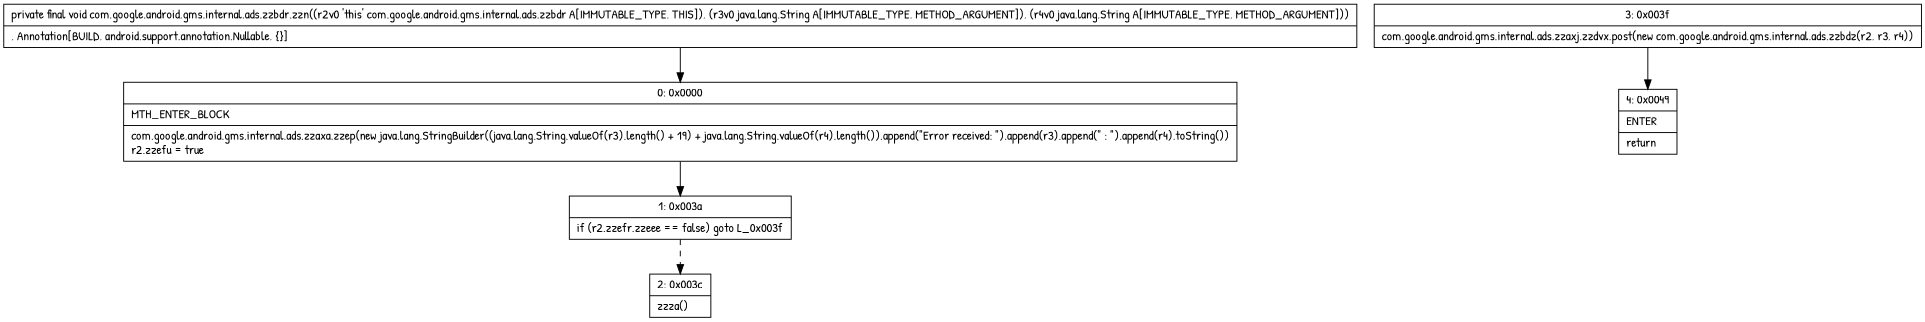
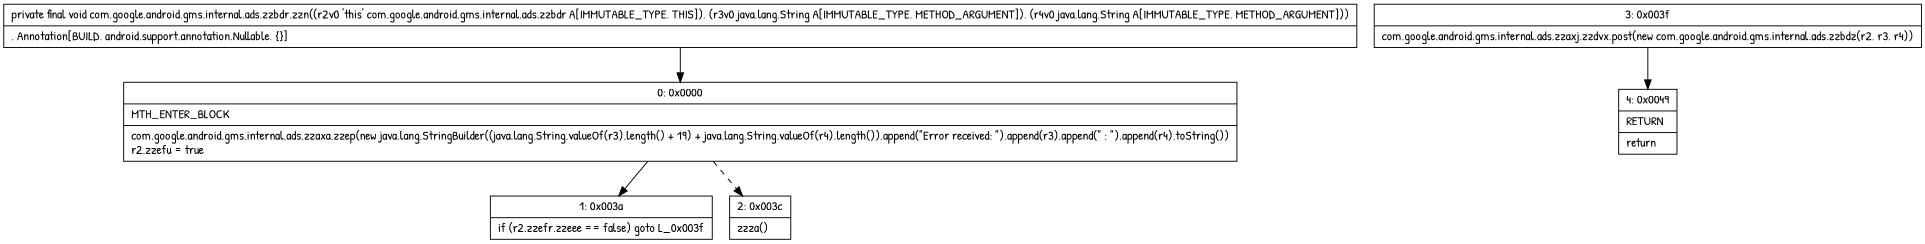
  digraph {
    fontname="Patrick Hand"
    node [fontname="Patrick Hand" shape=record]
    edge [fontname="Patrick Hand"]
    n1 [label="{0\:\ 0x0000|MTH_ENTER_BLOCK\l|com.google.android.gms.internal.ads.zzaxa.zzep(new java.lang.StringBuilder((java.lang.String.valueOf(r3).length() + 19) + java.lang.String.valueOf(r4).length()).append(\"Error received: \").append(r3).append(\" : \").append(r4).toString())\lr2.zzefu = true\l}"]
    n2 [label="{1\:\ 0x003a|if (r2.zzefr.zzeee == false) goto L_0x003f\l}"]
    n3 [label="{2\:\ 0x003c|zzza()\l}"]
    n4 [label="{3\:\ 0x003f|com.google.android.gms.internal.ads.zzaxj.zzdvx.post(new com.google.android.gms.internal.ads.zzbdz(r2, r3, r4))\l}"]
-   n5 [label="{4\:\ 0x0049|ENTER\l|return\l}"]
+   n5 [label="{4\:\ 0x0049|RETURN\l|return\l}"]
    n6 [label="{private final void com.google.android.gms.internal.ads.zzbdr.zzn((r2v0 'this' com.google.android.gms.internal.ads.zzbdr A[IMMUTABLE_TYPE, THIS]), (r3v0 java.lang.String A[IMMUTABLE_TYPE, METHOD_ARGUMENT]), (r4v0 java.lang.String A[IMMUTABLE_TYPE, METHOD_ARGUMENT]))  | , Annotation[BUILD, android.support.annotation.Nullable, \{\}]\l}"]
    n1 -> n2
-   n2 -> n3 [style=dashed]
+   n1 -> n3 [style=dashed]
    n4 -> n5
    n6 -> n1
  }
